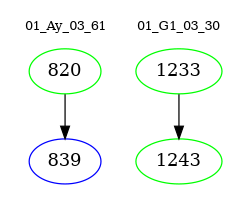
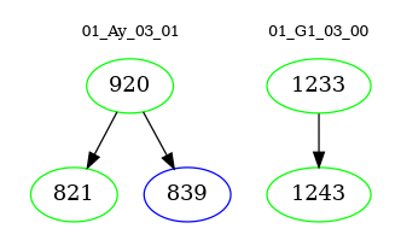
  digraph {
    node [color=green]
    edge [color=black]
-   n1 [label=820]
+   n1 [label=920]
+   n2 [label=821]
    n3 [color=blue label=839]
    n4 [label=1233]
    n5 [label=1243]
    subgraph cluster_1 {
      color=white
      fontsize=10
-     label="01_Ay_03_61"
+     label="01_Ay_03_01"
      n1
+     n2
      n3
    }
    subgraph cluster_2 {
      color=white
      fontsize=10
-     label="01_G1_03_30"
+     label="01_G1_03_00"
      n4
      n5
    }
+   n1 -> n2
    n1 -> n3
    n4 -> n5
  }
